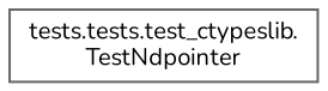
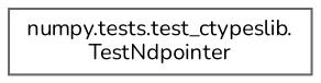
  digraph {
    rankdir=LR
    fontname=Nunito
-   n1 [color=grey40 fillcolor=white fontname=Nunito fontsize=10 height=0.2 label="tests.tests.test_ctypeslib.\lTestNdpointer" shape=box style=filled width=0.4]
+   n1 [color=grey40 fillcolor=white fontname=Nunito fontsize=10 height=0.2 label="numpy.tests.test_ctypeslib.\lTestNdpointer" shape=box style=filled width=0.4]
  }
